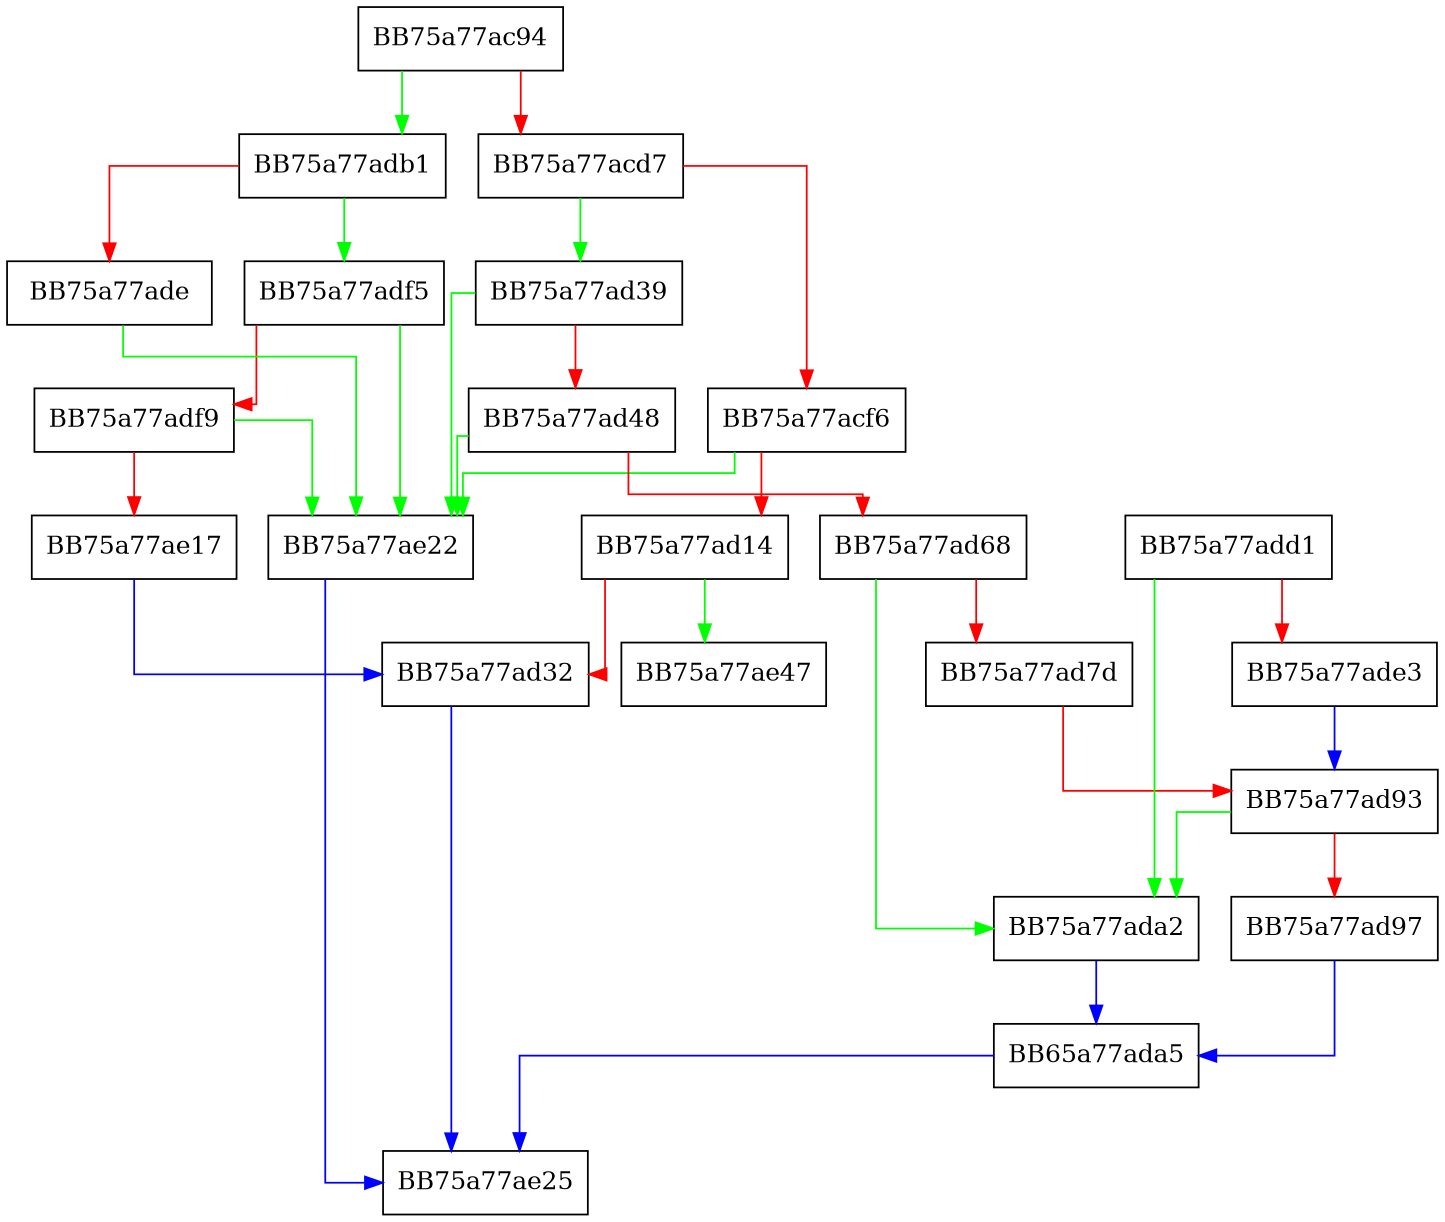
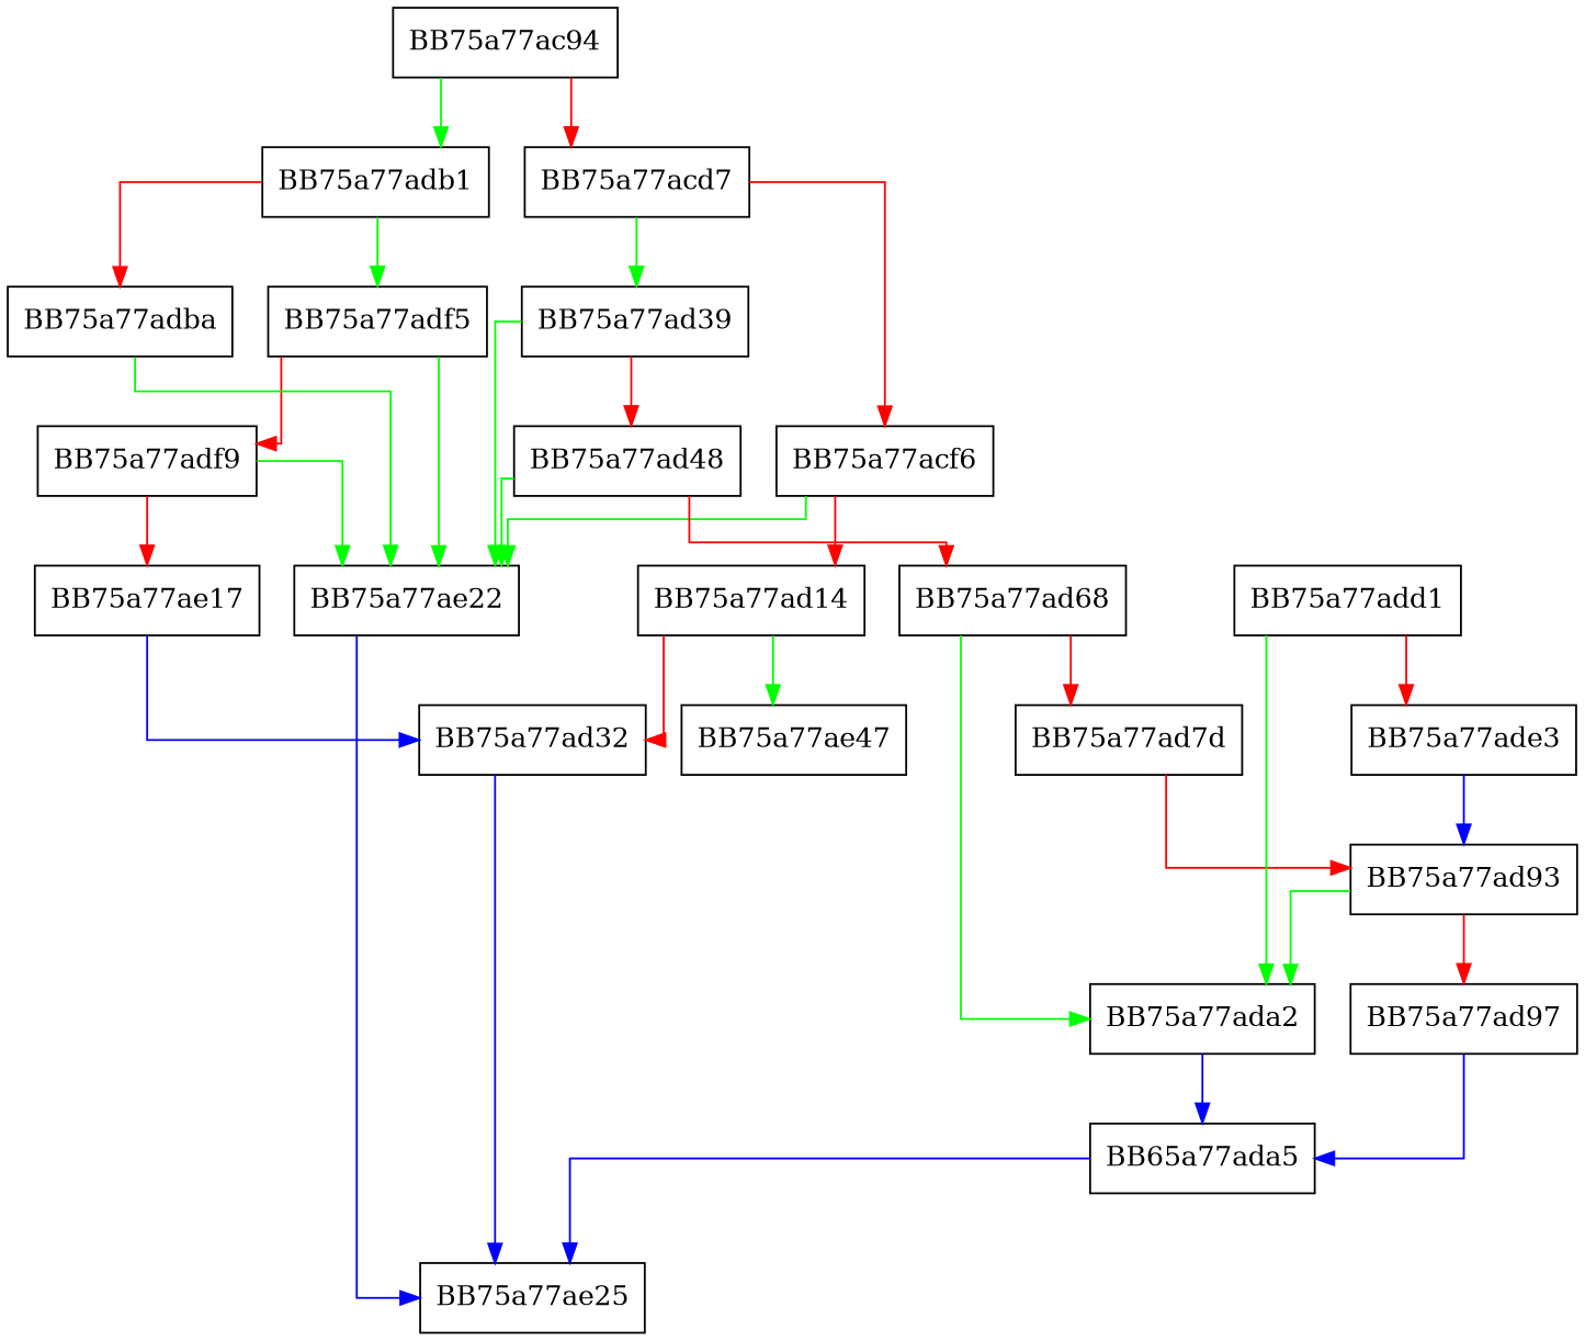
  digraph {
    splines=ortho
    node [shape=box]
    edge [color=green]
    BB75a77ac94
    BB75a77adb1
    BB75a77acd7
    BB75a77adf5
-   BB75a77adba [label=BB75a77ade]
+   BB75a77adba
    BB75a77ad39
    BB75a77acf6
    BB75a77ae22
    BB75a77adf9
    BB75a77ad48
    BB75a77ad14
    BB75a77ae25
    BB75a77ad68
    BB75a77ae47
    BB75a77ad32
    BB75a77ada2
    BB75a77ad7d
    n18 [label=BB65a77ada5]
    BB75a77ad93
    BB75a77ad97
    BB75a77ae17
    BB75a77add1
    BB75a77ade3
    BB75a77ac94 -> BB75a77adb1
    BB75a77ac94 -> BB75a77acd7 [color=red]
    BB75a77adb1 -> BB75a77adf5
    BB75a77adb1 -> BB75a77adba [color=red]
    BB75a77acd7 -> BB75a77ad39
    BB75a77acd7 -> BB75a77acf6 [color=red]
    BB75a77adf5 -> BB75a77ae22
    BB75a77adf5 -> BB75a77adf9 [color=red]
    BB75a77adba -> BB75a77ae22
    BB75a77ad39 -> BB75a77ae22
    BB75a77ad39 -> BB75a77ad48 [color=red]
    BB75a77acf6 -> BB75a77ae22
    BB75a77acf6 -> BB75a77ad14 [color=red]
    BB75a77ae22 -> BB75a77ae25 [color=blue]
    BB75a77adf9 -> BB75a77ae22
    BB75a77adf9 -> BB75a77ae17 [color=red]
    BB75a77ad48 -> BB75a77ae22
    BB75a77ad48 -> BB75a77ad68 [color=red]
    BB75a77ad14 -> BB75a77ae47
    BB75a77ad14 -> BB75a77ad32 [color=red]
    BB75a77ad68 -> BB75a77ada2
    BB75a77ad68 -> BB75a77ad7d [color=red]
    BB75a77ad32 -> BB75a77ae25 [color=blue]
    BB75a77ada2 -> n18 [color=blue]
    BB75a77ad7d -> BB75a77ad93 [color=red]
    n18 -> BB75a77ae25 [color=blue]
    BB75a77ad93 -> BB75a77ada2
    BB75a77ad93 -> BB75a77ad97 [color=red]
    BB75a77ad97 -> n18 [color=blue]
    BB75a77ae17 -> BB75a77ad32 [color=blue]
    BB75a77add1 -> BB75a77ada2
    BB75a77add1 -> BB75a77ade3 [color=red]
    BB75a77ade3 -> BB75a77ad93 [color=blue]
  }
